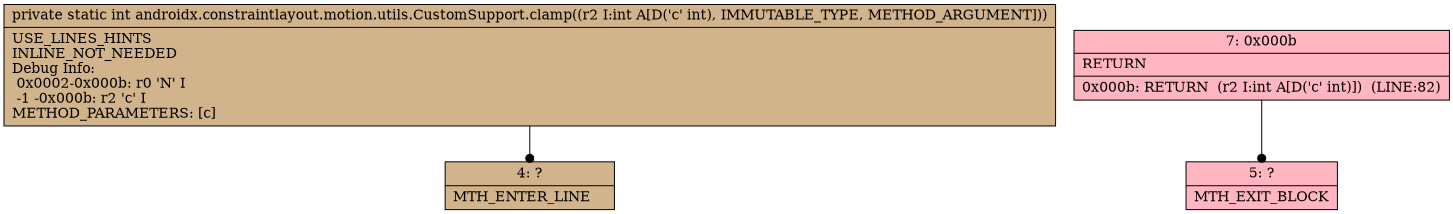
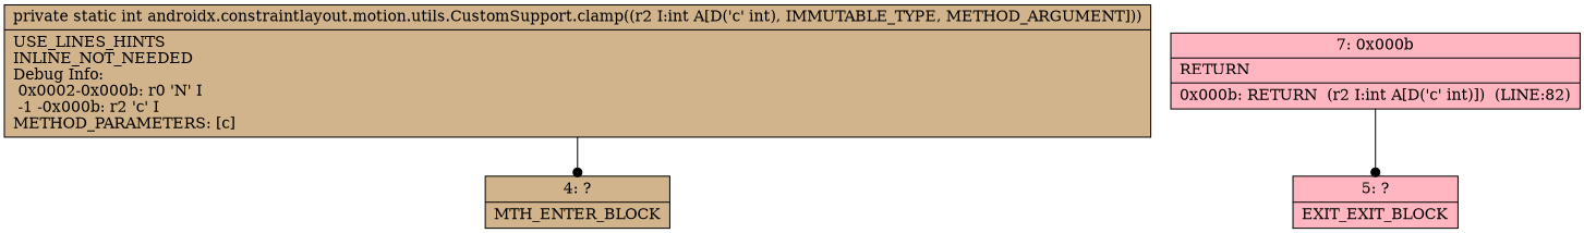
  digraph {
    node [fillcolor=tan shape=record style=filled]
    edge [arrowhead=dot]
-   n1 [label="{4\:\ ?|MTH_ENTER_LINE\l}"]
+   n1 [label="{4\:\ ?|MTH_ENTER_BLOCK\l}"]
    n2 [fillcolor=lightpink label="{7\:\ 0x000b|RETURN\l|0x000b: RETURN  (r2 I:int A[D('c' int)])  (LINE:82)\l}"]
-   n3 [fillcolor=lightpink label="{5\:\ ?|MTH_EXIT_BLOCK\l}"]
+   n3 [fillcolor=lightpink label="{5\:\ ?|EXIT_EXIT_BLOCK\l}"]
    n4 [label="{private static int androidx.constraintlayout.motion.utils.CustomSupport.clamp((r2 I:int A[D('c' int), IMMUTABLE_TYPE, METHOD_ARGUMENT]))  | USE_LINES_HINTS\lINLINE_NOT_NEEDED\lDebug Info:\l  0x0002\-0x000b: r0 'N' I\l  \-1 \-0x000b: r2 'c' I\lMETHOD_PARAMETERS: [c]\l}"]
    n2 -> n3
    n4 -> n1
  }
